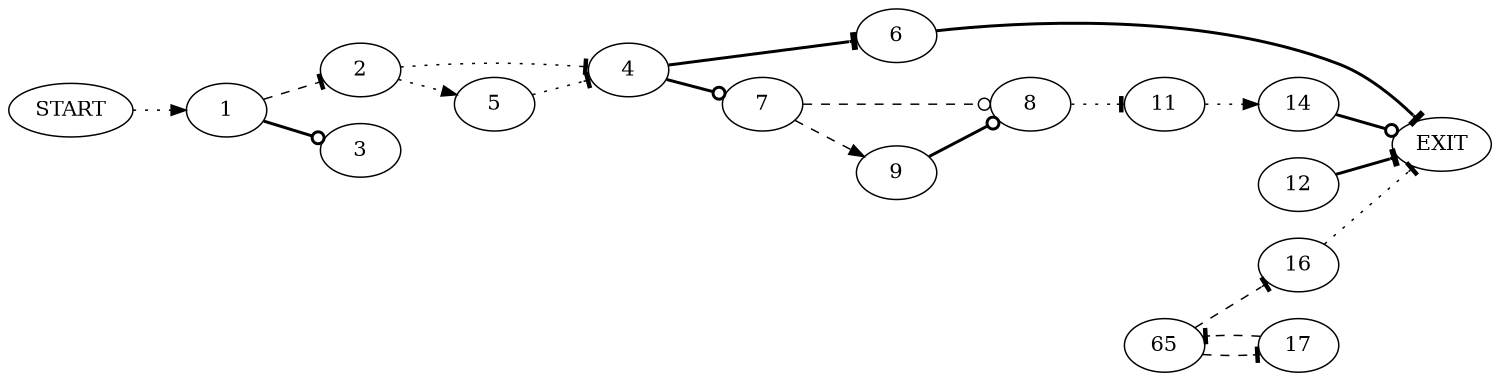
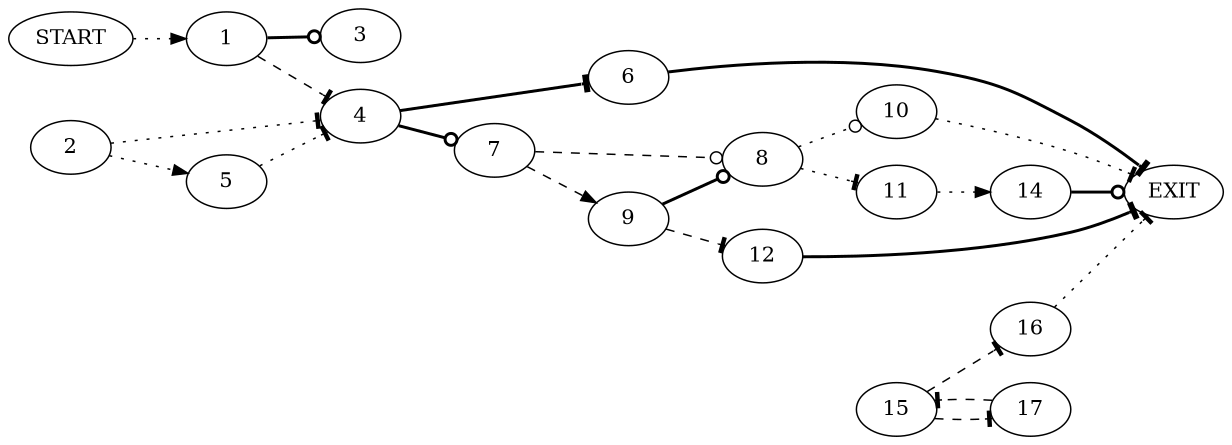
  digraph {
    rankdir=LR
    edge [arrowhead=tee style=dotted]
    n1 [label=START]
    1
    2
    3
    n5 [label=EXIT]
    4
    5
    6
    7
    8
    9
+   10
    11
    12
    14
-   15 [label=65]
+   15
    16
    17
    n1 -> 1 [arrowhead=normal]
-   1 -> 2 [style=dashed]
+   1 -> 4 [style=dashed]
    1 -> 3 [arrowhead=odot style=bold]
    2 -> 4
    2 -> 5 [arrowhead=normal]
    4 -> 6 [style=bold]
    4 -> 7 [arrowhead=odot style=bold]
    5 -> 4
    6 -> n5 [style=bold]
    7 -> 8 [arrowhead=odot style=dashed]
    7 -> 9 [arrowhead=normal style=dashed]
+   8 -> 10 [arrowhead=odot]
    8 -> 11
    9 -> 8 [arrowhead=odot style=bold]
+   9 -> 12 [style=dashed]
+   10 -> n5
    11 -> 14 [arrowhead=normal]
    12 -> n5 [style=bold]
    14 -> n5 [arrowhead=odot style=bold]
    15 -> 16 [style=dashed]
    15 -> 17 [style=dashed]
    16 -> n5
    17 -> 15 [style=dashed]
  }
